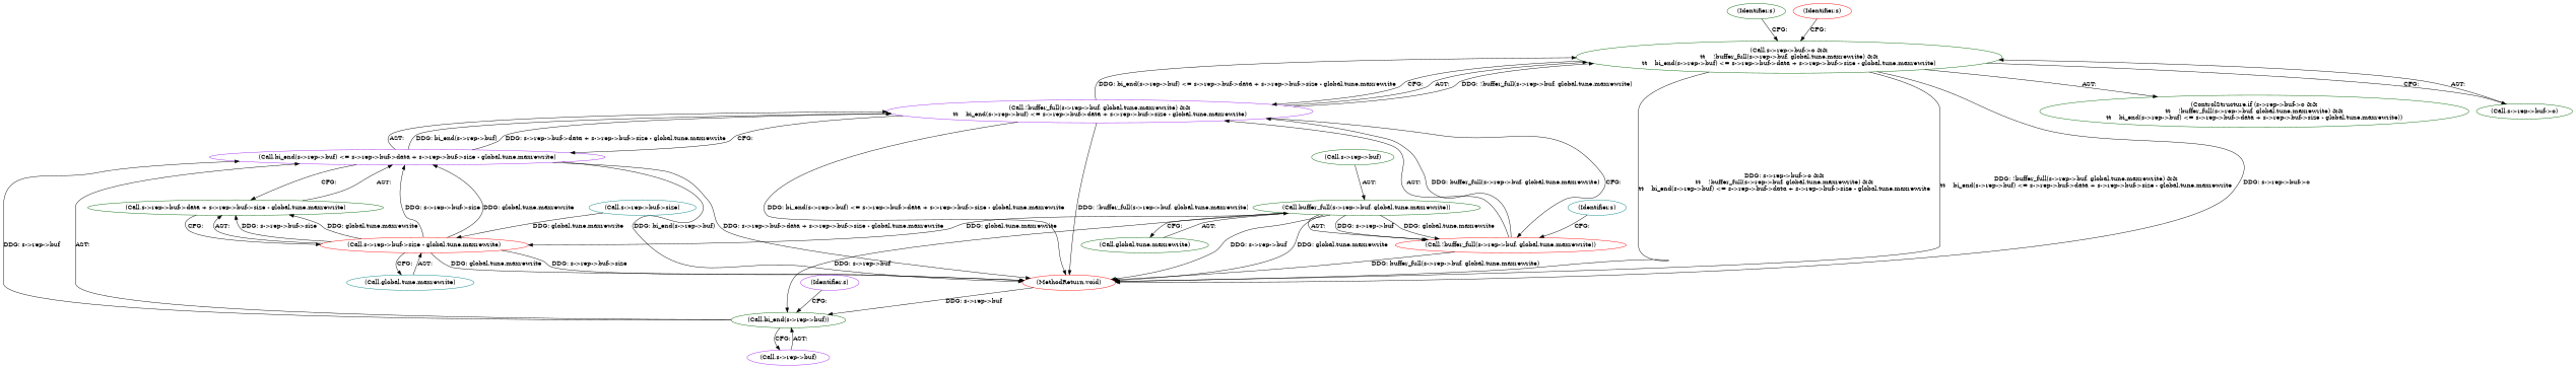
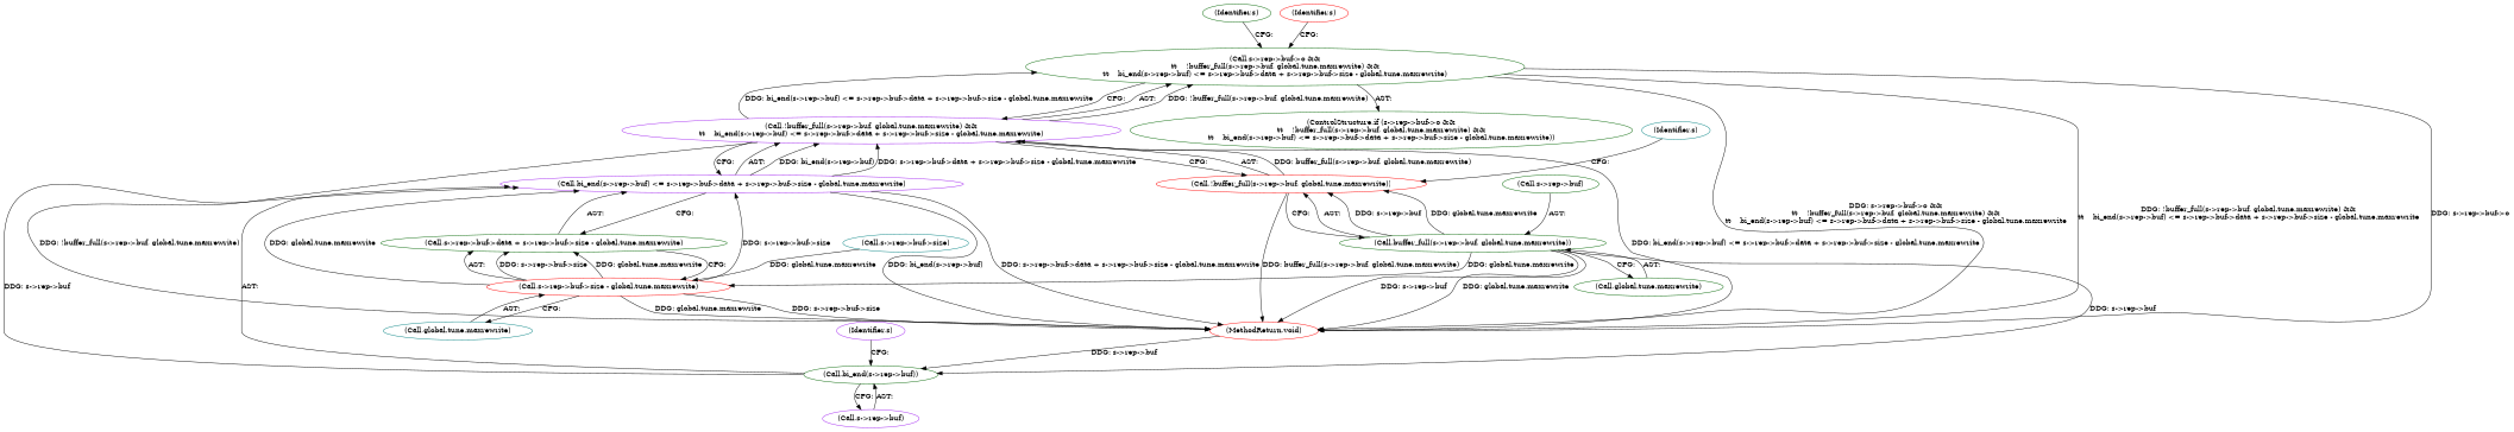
  digraph {
    fontname="DejaVu Serif"
    node [color=darkgreen fontname="DejaVu Serif"]
    edge [fontname="DejaVu Serif"]
    n1 [label="(Call,s->rep->buf->o &&\n\t\t    !buffer_full(s->rep->buf, global.tune.maxrewrite) &&\n\t\t    bi_end(s->rep->buf) <= s->rep->buf->data + s->rep->buf->size - global.tune.maxrewrite)"]
    n2 [color=purple label="(Call,!buffer_full(s->rep->buf, global.tune.maxrewrite) &&\n\t\t    bi_end(s->rep->buf) <= s->rep->buf->data + s->rep->buf->size - global.tune.maxrewrite)"]
    n3 [label="(ControlStructure,if (s->rep->buf->o &&\n\t\t    !buffer_full(s->rep->buf, global.tune.maxrewrite) &&\n\t\t    bi_end(s->rep->buf) <= s->rep->buf->data + s->rep->buf->size - global.tune.maxrewrite))"]
    n4 [color=red label="(MethodReturn,void)"]
-   n5 [label="(Call,s->rep->buf->o)"]
    n6 [color=red label="(Call,!buffer_full(s->rep->buf, global.tune.maxrewrite))"]
    n7 [color=purple label="(Call,bi_end(s->rep->buf) <= s->rep->buf->data + s->rep->buf->size - global.tune.maxrewrite)"]
    n8 [label="(Call,bi_end(s->rep->buf))"]
    n9 [label="(Call,buffer_full(s->rep->buf, global.tune.maxrewrite))"]
    n10 [label="(Call,s->rep->buf->data + s->rep->buf->size - global.tune.maxrewrite)"]
    n11 [color=red label="(Call,s->rep->buf->size - global.tune.maxrewrite)"]
    n12 [label="(Call,global.tune.maxrewrite)"]
    n13 [color=purple label="(Call,s->rep->buf)"]
    n14 [color=teal label="(Call,global.tune.maxrewrite)"]
    n15 [color=teal label="(Call,s->rep->buf->size)"]
    n16 [label="(Identifier,s)"]
    n17 [color=red label="(Identifier,s)"]
    n18 [color=teal label="(Identifier,s)"]
    n19 [color=purple label="(Identifier,s)"]
    n20 [label="(Call,s->rep->buf)"]
    n1 -> n2 [label="CFG: "]
    n1 -> n3 [label="AST: "]
    n1 -> n4 [label="DDG: s->rep->buf->o &&\n\t\t    !buffer_full(s->rep->buf, global.tune.maxrewrite) &&\n\t\t    bi_end(s->rep->buf) <= s->rep->buf->data + s->rep->buf->size - global.tune.maxrewrite"]
    n1 -> n4 [label="DDG: !buffer_full(s->rep->buf, global.tune.maxrewrite) &&\n\t\t    bi_end(s->rep->buf) <= s->rep->buf->data + s->rep->buf->size - global.tune.maxrewrite"]
    n1 -> n4 [label="DDG: s->rep->buf->o"]
-   n1 -> n5 [label="CFG: "]
    n2 -> n1 [label="AST: "]
    n2 -> n1 [label="DDG: !buffer_full(s->rep->buf, global.tune.maxrewrite)"]
    n2 -> n1 [label="DDG: bi_end(s->rep->buf) <= s->rep->buf->data + s->rep->buf->size - global.tune.maxrewrite"]
    n2 -> n4 [label="DDG: bi_end(s->rep->buf) <= s->rep->buf->data + s->rep->buf->size - global.tune.maxrewrite"]
    n2 -> n4 [label="DDG: !buffer_full(s->rep->buf, global.tune.maxrewrite)"]
    n2 -> n6 [label="CFG: "]
    n2 -> n7 [label="CFG: "]
    n4 -> n8 [label="DDG: s->rep->buf"]
-   n5 -> n1 [label="AST: "]
    n6 -> n2 [label="AST: "]
    n6 -> n2 [label="DDG: buffer_full(s->rep->buf, global.tune.maxrewrite)"]
    n6 -> n4 [label="DDG: buffer_full(s->rep->buf, global.tune.maxrewrite)"]
+   n6 -> n9 [label="CFG: "]
    n7 -> n2 [label="AST: "]
    n7 -> n2 [label="DDG: bi_end(s->rep->buf)"]
    n7 -> n2 [label="DDG: s->rep->buf->data + s->rep->buf->size - global.tune.maxrewrite"]
    n7 -> n4 [label="DDG: bi_end(s->rep->buf)"]
    n7 -> n4 [label="DDG: s->rep->buf->data + s->rep->buf->size - global.tune.maxrewrite"]
    n7 -> n10 [label="CFG: "]
    n8 -> n7 [label="AST: "]
    n8 -> n7 [label="DDG: s->rep->buf"]
    n8 -> n13 [label="CFG: "]
    n9 -> n4 [label="DDG: s->rep->buf"]
    n9 -> n4 [label="DDG: global.tune.maxrewrite"]
    n9 -> n6 [label="AST: "]
    n9 -> n6 [label="DDG: s->rep->buf"]
    n9 -> n6 [label="DDG: global.tune.maxrewrite"]
    n9 -> n8 [label="DDG: s->rep->buf"]
    n9 -> n11 [label="DDG: global.tune.maxrewrite"]
    n9 -> n12 [label="CFG: "]
    n10 -> n7 [label="AST: "]
    n10 -> n11 [label="CFG: "]
    n11 -> n4 [label="DDG: global.tune.maxrewrite"]
    n11 -> n4 [label="DDG: s->rep->buf->size"]
    n11 -> n7 [label="DDG: s->rep->buf->size"]
    n11 -> n7 [label="DDG: global.tune.maxrewrite"]
    n11 -> n10 [label="AST: "]
    n11 -> n10 [label="DDG: s->rep->buf->size"]
    n11 -> n10 [label="DDG: global.tune.maxrewrite"]
    n11 -> n14 [label="CFG: "]
    n12 -> n9 [label="AST: "]
    n13 -> n8 [label="AST: "]
    n14 -> n11 [label="AST: "]
    n15 -> n11 [label="DDG: global.tune.maxrewrite"]
    n16 -> n1 [label="CFG: "]
    n17 -> n1 [label="CFG: "]
    n18 -> n6 [label="CFG: "]
    n19 -> n8 [label="CFG: "]
    n20 -> n9 [label="AST: "]
  }
